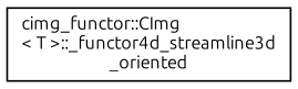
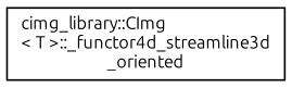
  digraph {
    rankdir=LR
    fontname=Ubuntu
-   n1 [color=black fillcolor=white fontname=Ubuntu fontsize=10 height=0.2 label="cimg_functor::CImg\l\< T \>::_functor4d_streamline3d\l_oriented" shape=record style=filled width=0.4]
+   n1 [color=black fillcolor=white fontname=Ubuntu fontsize=10 height=0.2 label="cimg_library::CImg\l\< T \>::_functor4d_streamline3d\l_oriented" shape=record style=filled width=0.4]
  }
